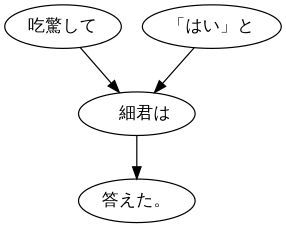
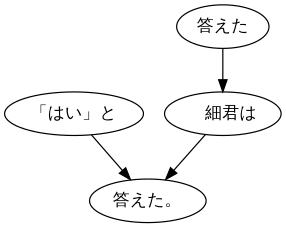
  digraph {
    fontname=Montserrat
    node [fontname=Montserrat]
    edge [fontname=Montserrat]
    n1 [label="　細君は"]
    n2 [label="答えた。"]
-   n3 [label="吃驚して"]
+   n3 [label="答えた"]
    n4 [label="「はい」と"]
    n1 -> n2
    n3 -> n1
-   n4 -> n1
+   n4 -> n2
  }
